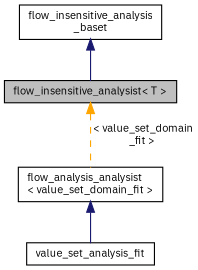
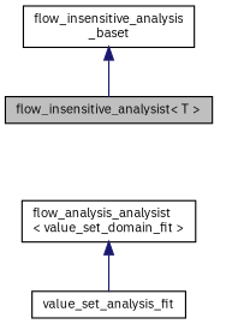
  digraph {
    fontname="IBM Plex Sans"
    node [color=black fontname="IBM Plex Sans" fontsize=10 shape=record]
    edge [color=midnightblue dir=back fontname="IBM Plex Sans" fontsize=10 labelfontname=Helvetica labelfontsize=10 style=solid]
    n1 [fillcolor=grey75 fontcolor=black height=0.2 label="flow_insensitive_analysist\< T \>" style=filled width=0.4]
    n2 [height=0.2 label="flow_analysis_analysist\l\< value_set_domain_fit \>" width=0.4]
    n3 [height=0.2 label=value_set_analysis_fit width=0.4]
    n4 [height=0.2 label="flow_insensitive_analysis\l_baset" width=0.4]
-   n1 -> n2 [color=orange label=" \< value_set_domain\l_fit \>" style=dashed]
    n2 -> n3
    n4 -> n1
  }
